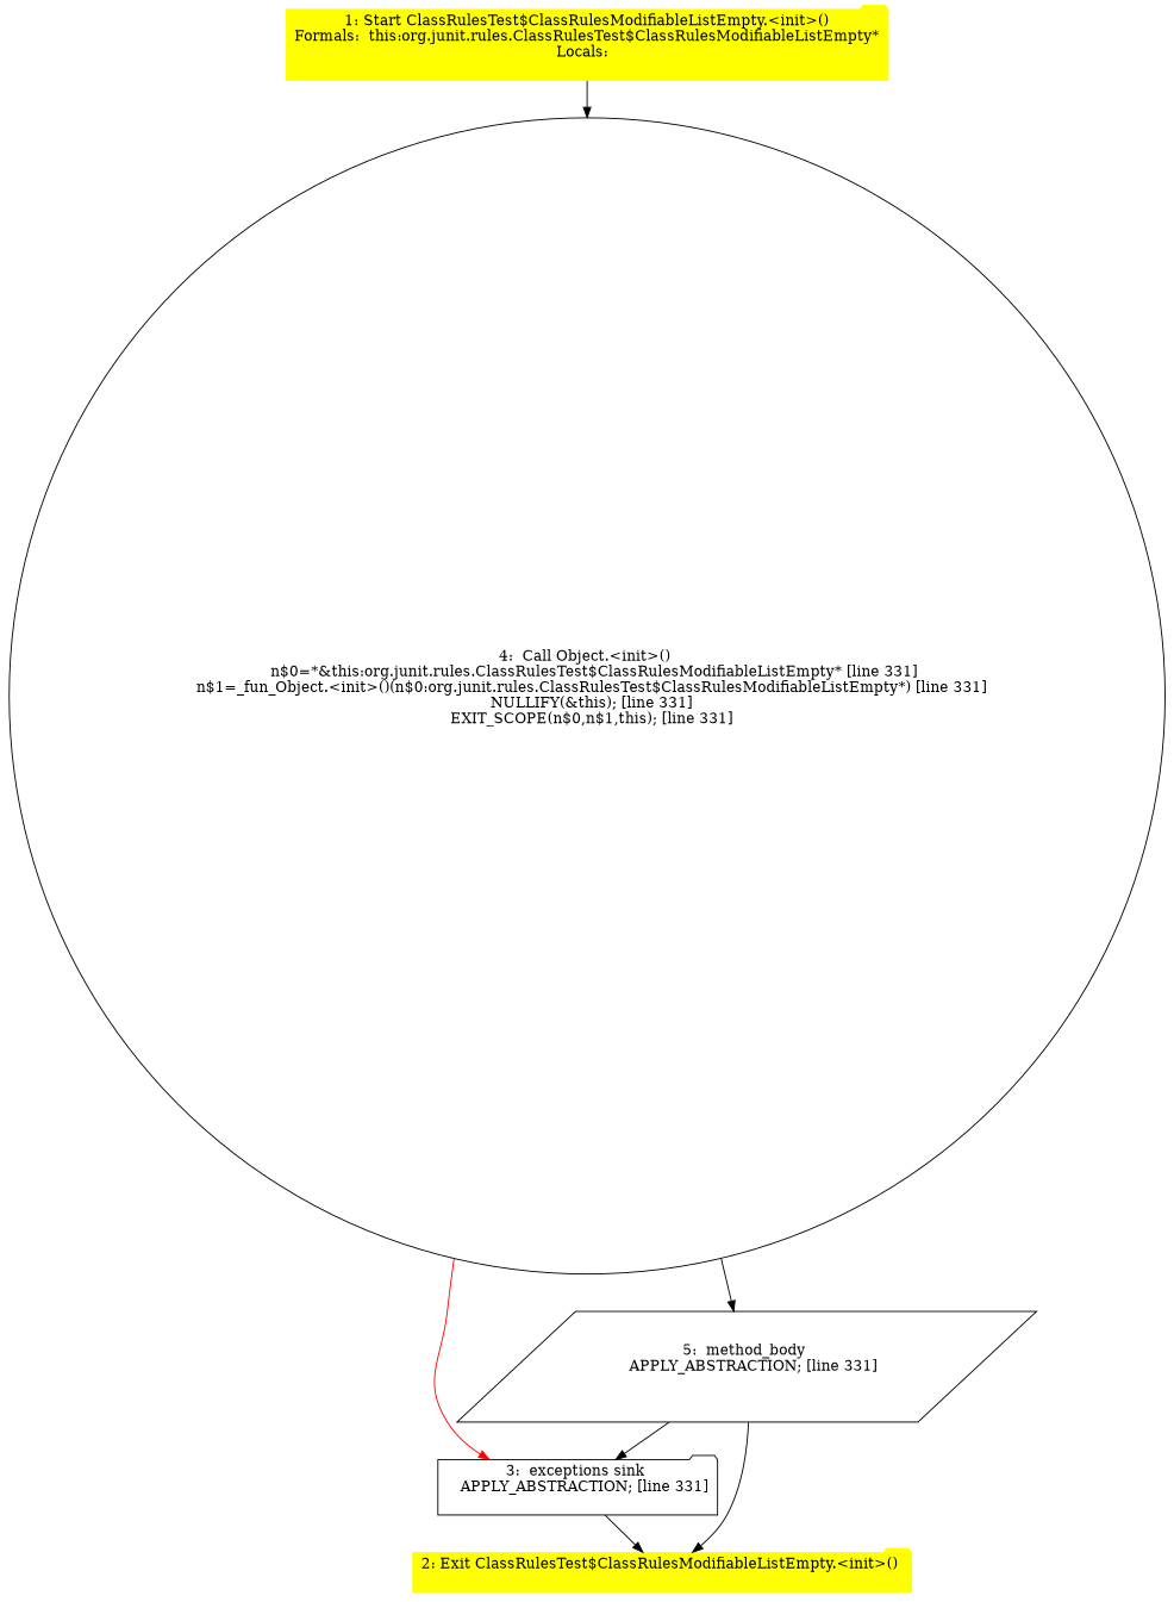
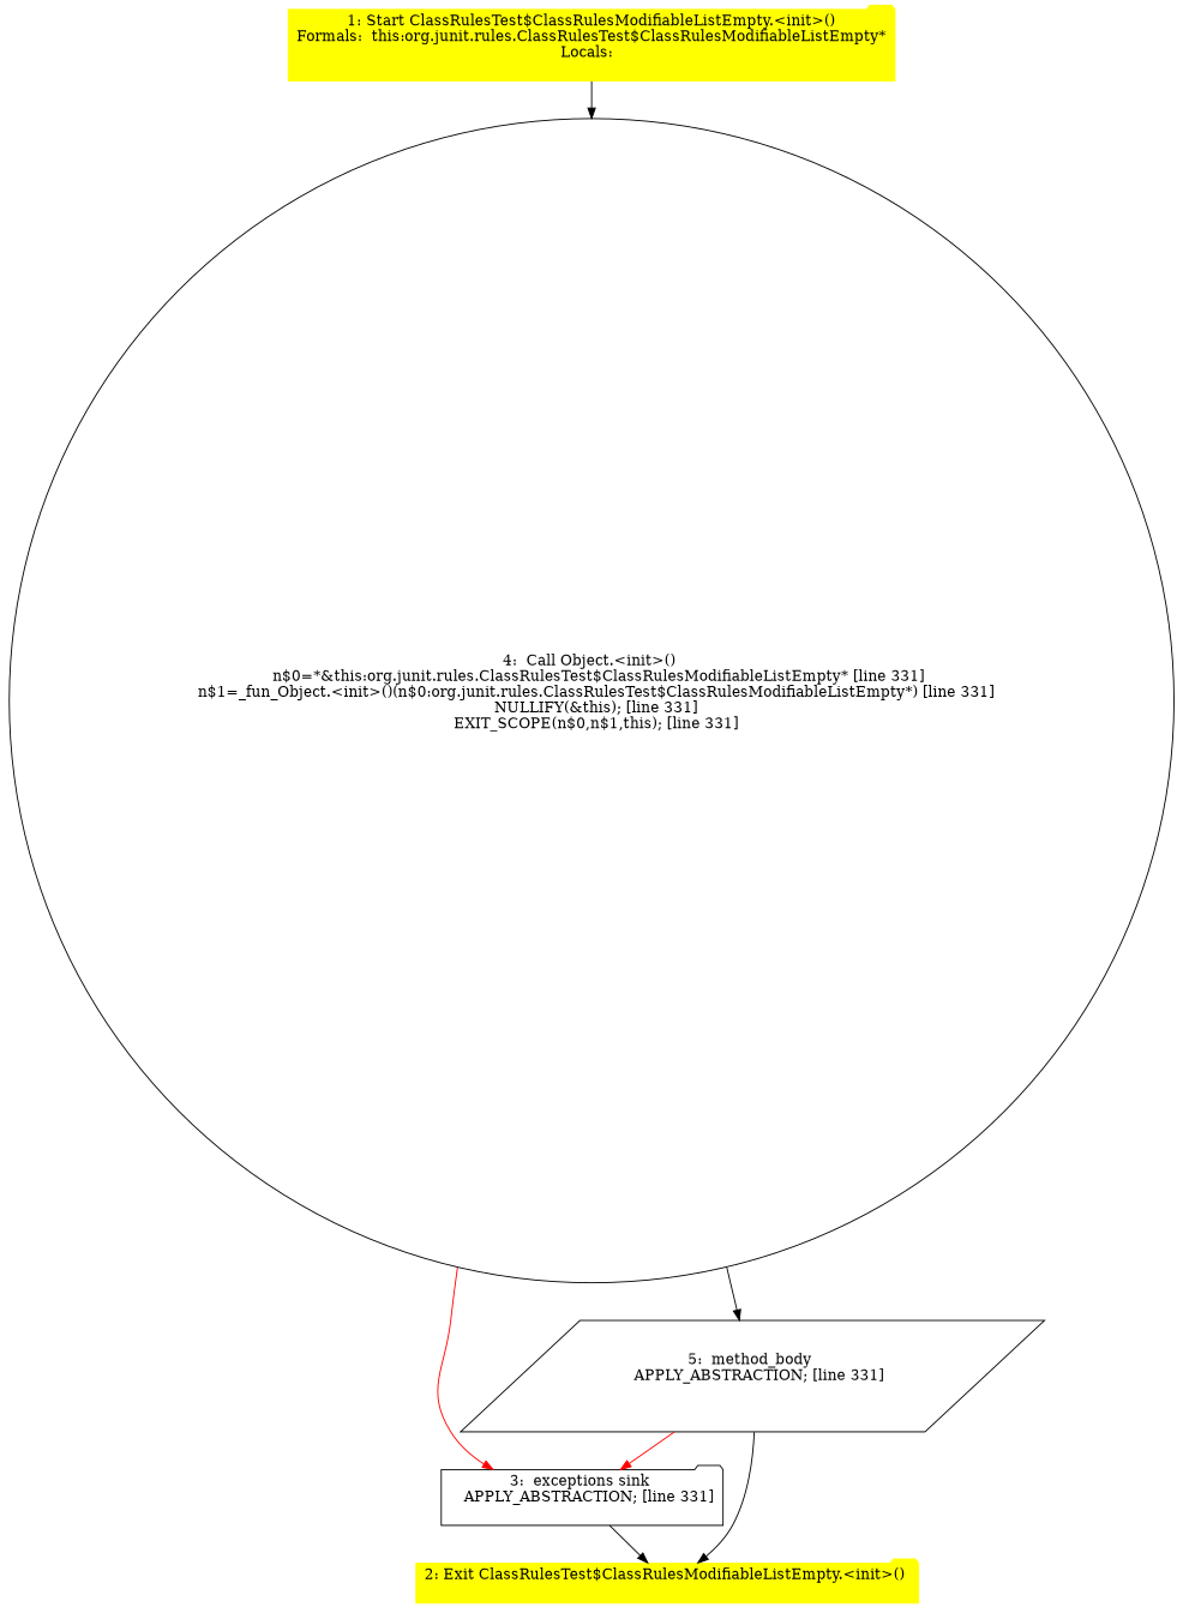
  digraph {
    node [shape=folder]
    n1 [color=yellow label="1: Start ClassRulesTest$ClassRulesModifiableListEmpty.<init>()\nFormals:  this:org.junit.rules.ClassRulesTest$ClassRulesModifiableListEmpty*\nLocals:  \n  " style=filled]
    n2 [label="4:  Call Object.<init>() \n   n$0=*&this:org.junit.rules.ClassRulesTest$ClassRulesModifiableListEmpty* [line 331]\n  n$1=_fun_Object.<init>()(n$0:org.junit.rules.ClassRulesTest$ClassRulesModifiableListEmpty*) [line 331]\n  NULLIFY(&this); [line 331]\n  EXIT_SCOPE(n$0,n$1,this); [line 331]\n " shape=circle]
    n3 [label="3:  exceptions sink \n   APPLY_ABSTRACTION; [line 331]\n "]
    n4 [label="5:  method_body \n   APPLY_ABSTRACTION; [line 331]\n " shape=parallelogram]
    n5 [color=yellow label="2: Exit ClassRulesTest$ClassRulesModifiableListEmpty.<init>() \n  " style=filled]
    n1 -> n2
    n2 -> n3 [color=red]
    n2 -> n4
    n3 -> n5
-   n4 -> n3 [color=black]
+   n4 -> n3 [color=red]
    n4 -> n5
  }
